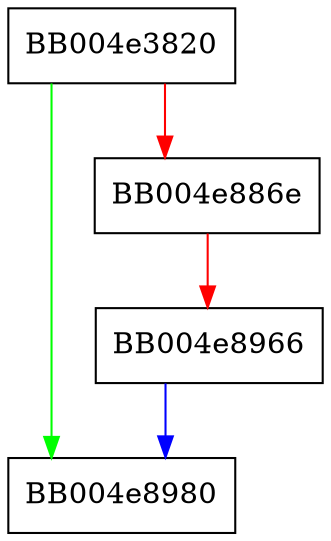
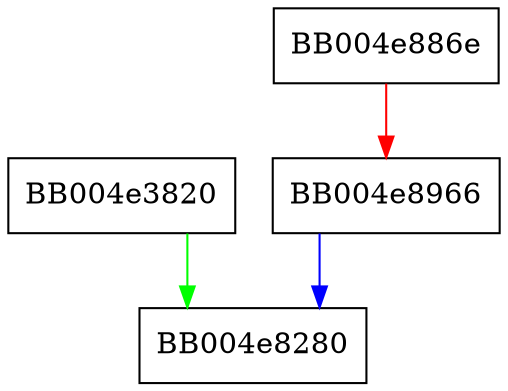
  digraph {
    splines=ortho
    node [shape=box]
    edge [color=red]
    n1 [label=BB004e3820]
-   BB004e8980
+   BB004e8980 [label=BB004e8280]
    BB004e886e
    BB004e8966
    n1 -> BB004e8980 [color=green]
-   n1 -> BB004e886e
    BB004e886e -> BB004e8966
    BB004e8966 -> BB004e8980 [color=blue]
  }
